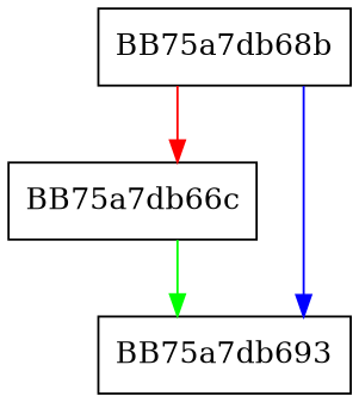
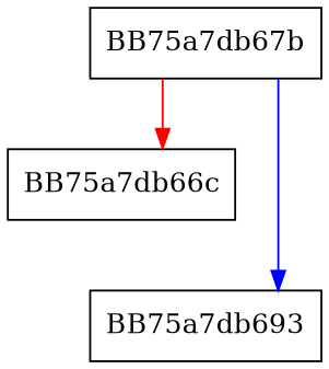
  digraph {
    splines=ortho
    node [shape=box]
    BB75a7db66c
    BB75a7db693
-   BB75a7db67b [label=BB75a7db68b]
-   BB75a7db66c -> BB75a7db693 [color=green]
+   BB75a7db67b
    BB75a7db67b -> BB75a7db66c [color=red]
    BB75a7db67b -> BB75a7db693 [color=blue]
  }
